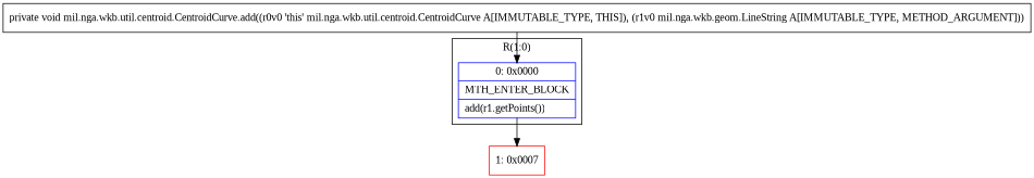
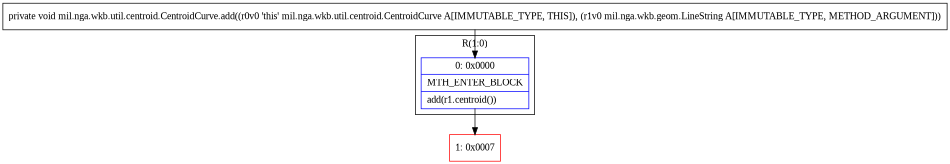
  digraph {
    fontname="Liberation Serif"
    node [shape=record fontname="Liberation Serif"]
    edge [fontname="Liberation Serif"]
-   n1 [color=blue label="{0\:\ 0x0000|MTH_ENTER_BLOCK\l|add(r1.getPoints())\l}"]
+   n1 [color=blue label="{0\:\ 0x0000|MTH_ENTER_BLOCK\l|add(r1.centroid())\l}"]
    n2 [color=red label="{1\:\ 0x0007}"]
    n3 [label="{private void mil.nga.wkb.util.centroid.CentroidCurve.add((r0v0 'this' mil.nga.wkb.util.centroid.CentroidCurve A[IMMUTABLE_TYPE, THIS]), (r1v0 mil.nga.wkb.geom.LineString A[IMMUTABLE_TYPE, METHOD_ARGUMENT])) }"]
    subgraph cluster_1 {
      label="R(1:0)"
      n1
    }
    n1 -> n2
    n3 -> n1
  }
